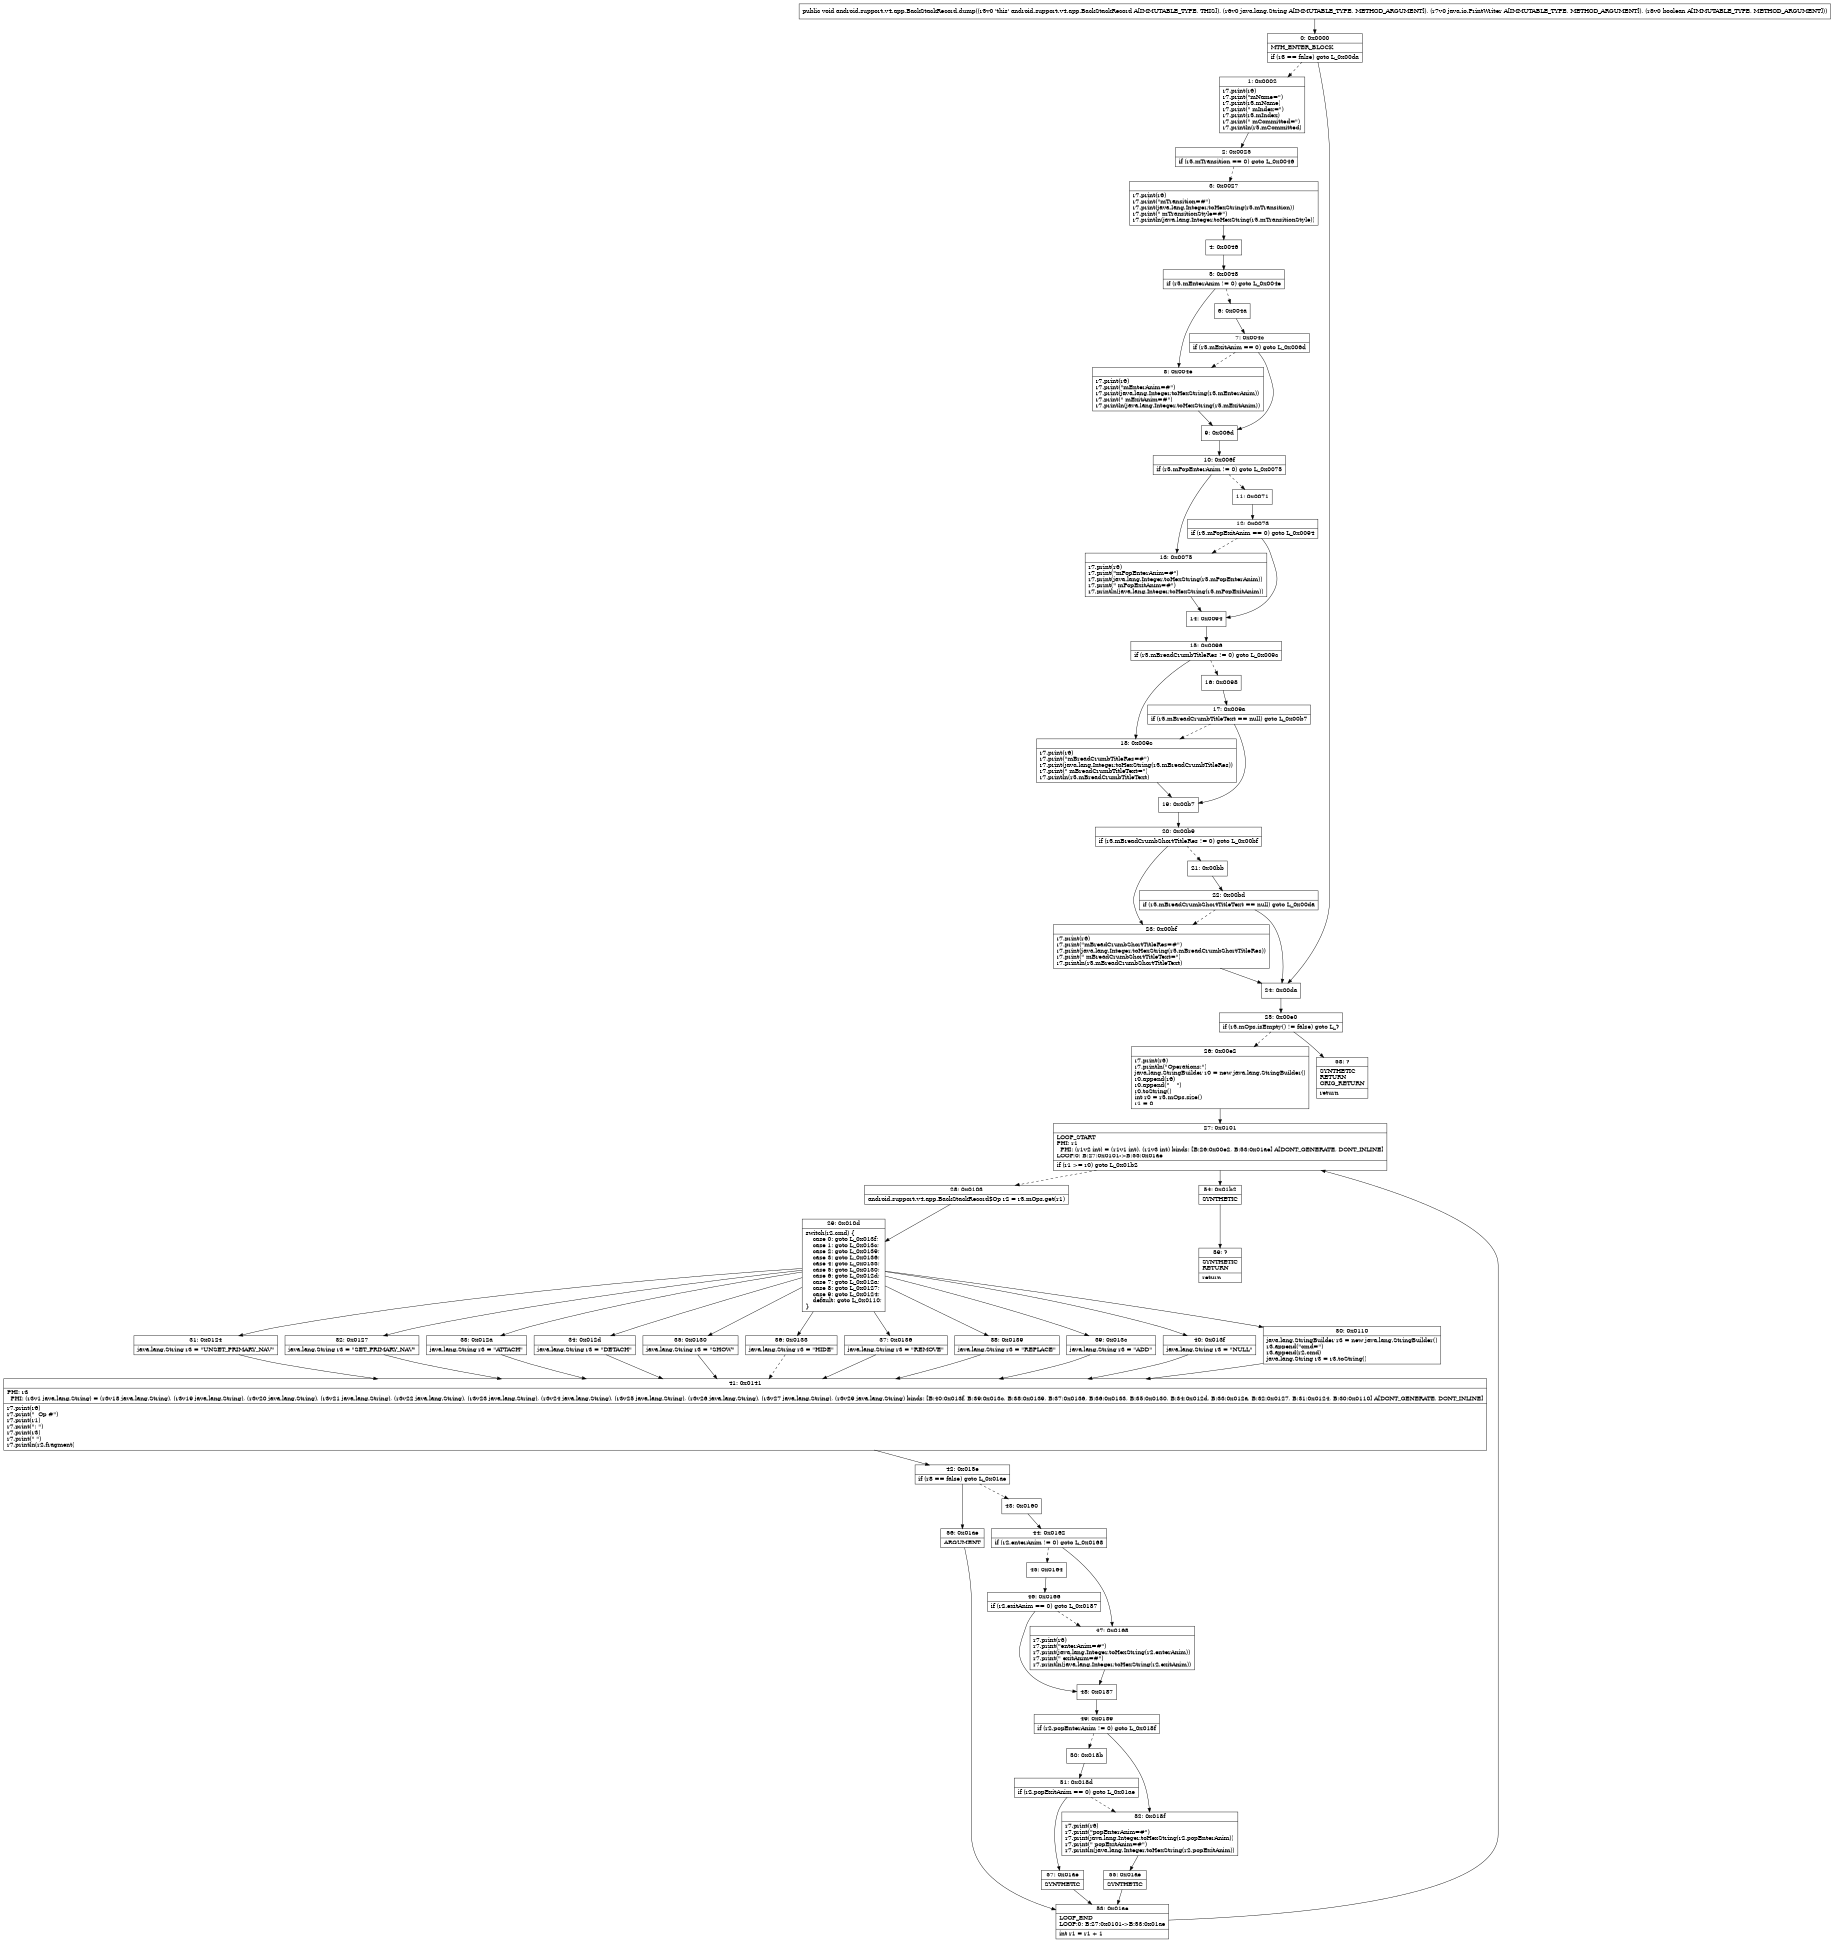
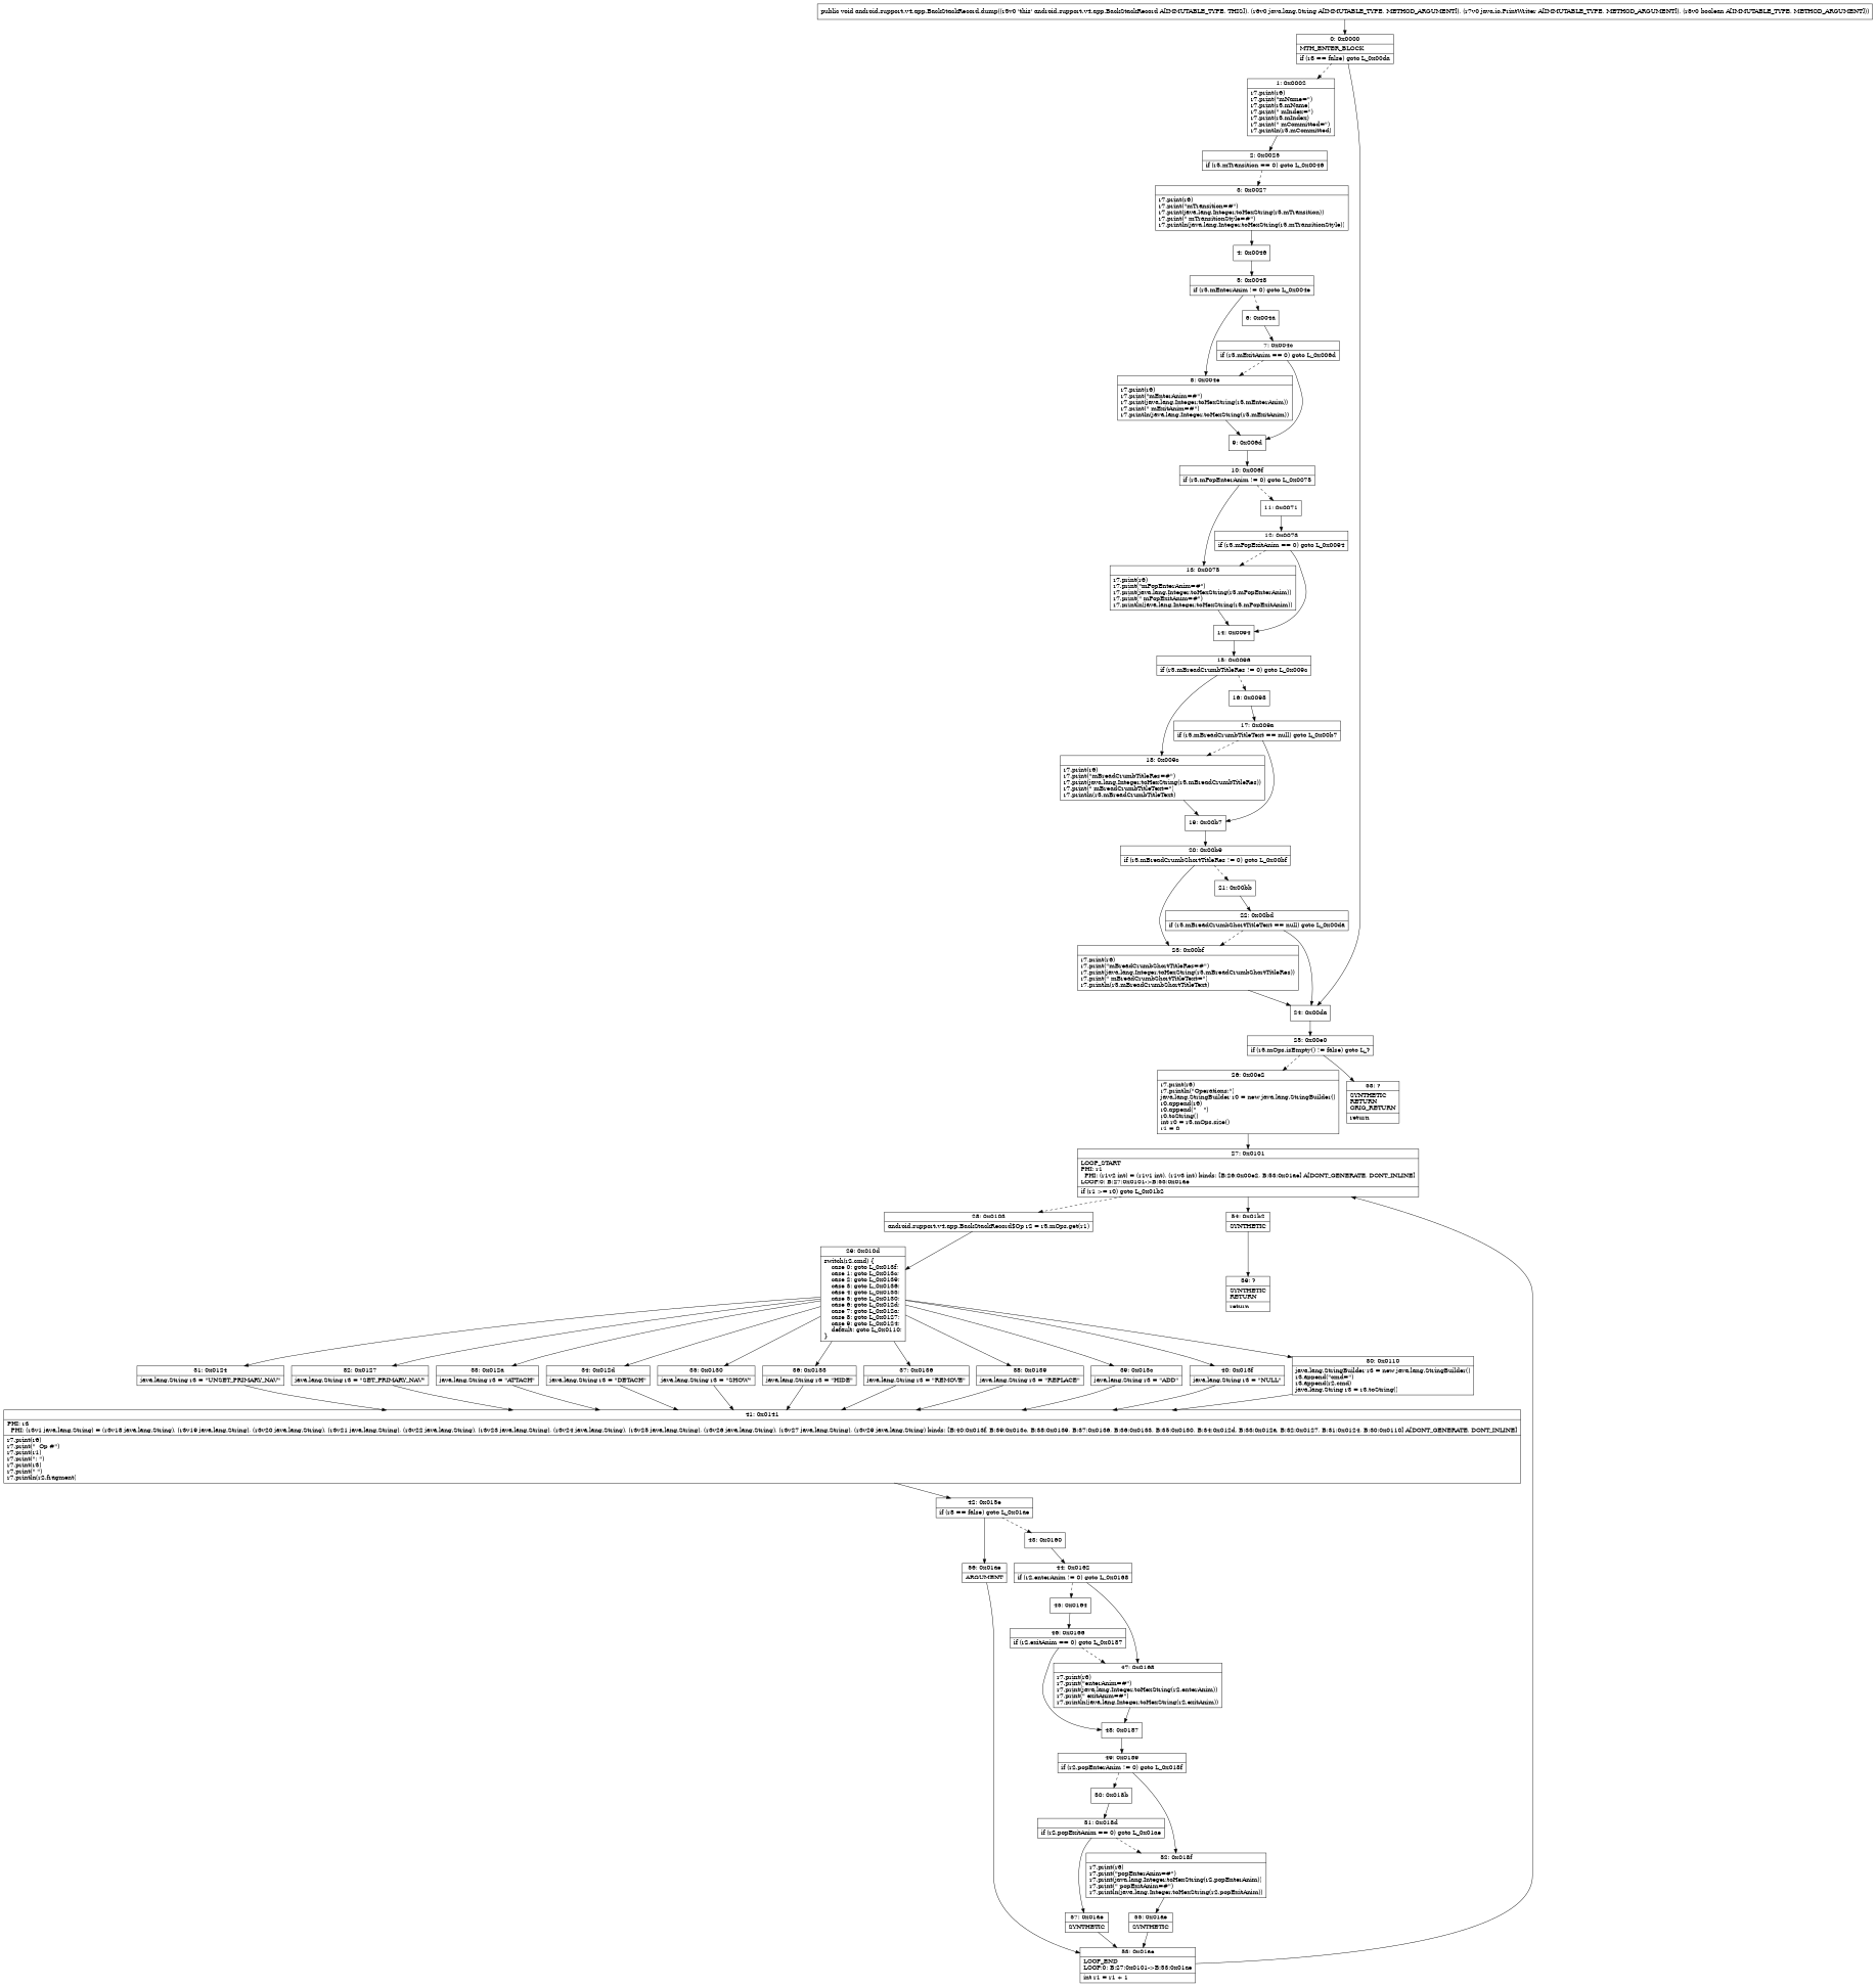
  digraph {
    node [shape=record]
    n1 [label="{0\:\ 0x0000|MTH_ENTER_BLOCK\l|if (r8 == false) goto L_0x00da\l}"]
    n2 [label="{1\:\ 0x0002|r7.print(r6)\lr7.print(\"mName=\")\lr7.print(r5.mName)\lr7.print(\" mIndex=\")\lr7.print(r5.mIndex)\lr7.print(\" mCommitted=\")\lr7.println(r5.mCommitted)\l}"]
    n3 [label="{24\:\ 0x00da}"]
    n4 [label="{2\:\ 0x0025|if (r5.mTransition == 0) goto L_0x0046\l}"]
    n5 [label="{25\:\ 0x00e0|if (r5.mOps.isEmpty() != false) goto L_?\l}"]
    n6 [label="{3\:\ 0x0027|r7.print(r6)\lr7.print(\"mTransition=#\")\lr7.print(java.lang.Integer.toHexString(r5.mTransition))\lr7.print(\" mTransitionStyle=#\")\lr7.println(java.lang.Integer.toHexString(r5.mTransitionStyle))\l}"]
    n7 [label="{4\:\ 0x0046}"]
    n8 [label="{5\:\ 0x0048|if (r5.mEnterAnim != 0) goto L_0x004e\l}"]
    n9 [label="{6\:\ 0x004a}"]
    n10 [label="{8\:\ 0x004e|r7.print(r6)\lr7.print(\"mEnterAnim=#\")\lr7.print(java.lang.Integer.toHexString(r5.mEnterAnim))\lr7.print(\" mExitAnim=#\")\lr7.println(java.lang.Integer.toHexString(r5.mExitAnim))\l}"]
    n11 [label="{7\:\ 0x004c|if (r5.mExitAnim == 0) goto L_0x006d\l}"]
    n12 [label="{9\:\ 0x006d}"]
    n13 [label="{10\:\ 0x006f|if (r5.mPopEnterAnim != 0) goto L_0x0075\l}"]
    n14 [label="{11\:\ 0x0071}"]
    n15 [label="{13\:\ 0x0075|r7.print(r6)\lr7.print(\"mPopEnterAnim=#\")\lr7.print(java.lang.Integer.toHexString(r5.mPopEnterAnim))\lr7.print(\" mPopExitAnim=#\")\lr7.println(java.lang.Integer.toHexString(r5.mPopExitAnim))\l}"]
    n16 [label="{12\:\ 0x0073|if (r5.mPopExitAnim == 0) goto L_0x0094\l}"]
    n17 [label="{14\:\ 0x0094}"]
    n18 [label="{15\:\ 0x0096|if (r5.mBreadCrumbTitleRes != 0) goto L_0x009c\l}"]
    n19 [label="{16\:\ 0x0098}"]
    n20 [label="{18\:\ 0x009c|r7.print(r6)\lr7.print(\"mBreadCrumbTitleRes=#\")\lr7.print(java.lang.Integer.toHexString(r5.mBreadCrumbTitleRes))\lr7.print(\" mBreadCrumbTitleText=\")\lr7.println(r5.mBreadCrumbTitleText)\l}"]
    n21 [label="{17\:\ 0x009a|if (r5.mBreadCrumbTitleText == null) goto L_0x00b7\l}"]
    n22 [label="{19\:\ 0x00b7}"]
    n23 [label="{20\:\ 0x00b9|if (r5.mBreadCrumbShortTitleRes != 0) goto L_0x00bf\l}"]
    n24 [label="{21\:\ 0x00bb}"]
    n25 [label="{23\:\ 0x00bf|r7.print(r6)\lr7.print(\"mBreadCrumbShortTitleRes=#\")\lr7.print(java.lang.Integer.toHexString(r5.mBreadCrumbShortTitleRes))\lr7.print(\" mBreadCrumbShortTitleText=\")\lr7.println(r5.mBreadCrumbShortTitleText)\l}"]
    n26 [label="{22\:\ 0x00bd|if (r5.mBreadCrumbShortTitleText == null) goto L_0x00da\l}"]
    n27 [label="{26\:\ 0x00e2|r7.print(r6)\lr7.println(\"Operations:\")\ljava.lang.StringBuilder r0 = new java.lang.StringBuilder()\lr0.append(r6)\lr0.append(\"    \")\lr0.toString()\lint r0 = r5.mOps.size()\lr1 = 0\l}"]
    n28 [label="{58\:\ ?|SYNTHETIC\lRETURN\lORIG_RETURN\l|return\l}"]
    n29 [label="{27\:\ 0x0101|LOOP_START\lPHI: r1 \l  PHI: (r1v2 int) = (r1v1 int), (r1v3 int) binds: [B:26:0x00e2, B:53:0x01ae] A[DONT_GENERATE, DONT_INLINE]\lLOOP:0: B:27:0x0101\-\>B:53:0x01ae\l|if (r1 \>= r0) goto L_0x01b2\l}"]
    n30 [label="{28\:\ 0x0103|android.support.v4.app.BackStackRecord$Op r2 = r5.mOps.get(r1)\l}"]
    n31 [label="{54\:\ 0x01b2|SYNTHETIC\l}"]
    n32 [label="{29\:\ 0x010d|switch(r2.cmd) \{\l    case 0: goto L_0x013f;\l    case 1: goto L_0x013c;\l    case 2: goto L_0x0139;\l    case 3: goto L_0x0136;\l    case 4: goto L_0x0133;\l    case 5: goto L_0x0130;\l    case 6: goto L_0x012d;\l    case 7: goto L_0x012a;\l    case 8: goto L_0x0127;\l    case 9: goto L_0x0124;\l    default: goto L_0x0110;\l\}\l}"]
    n33 [label="{59\:\ ?|SYNTHETIC\lRETURN\l|return\l}"]
    n34 [label="{30\:\ 0x0110|java.lang.StringBuilder r3 = new java.lang.StringBuilder()\lr3.append(\"cmd=\")\lr3.append(r2.cmd)\ljava.lang.String r3 = r3.toString()\l}"]
    n35 [label="{31\:\ 0x0124|java.lang.String r3 = \"UNSET_PRIMARY_NAV\"\l}"]
    n36 [label="{32\:\ 0x0127|java.lang.String r3 = \"SET_PRIMARY_NAV\"\l}"]
    n37 [label="{33\:\ 0x012a|java.lang.String r3 = \"ATTACH\"\l}"]
    n38 [label="{34\:\ 0x012d|java.lang.String r3 = \"DETACH\"\l}"]
    n39 [label="{35\:\ 0x0130|java.lang.String r3 = \"SHOW\"\l}"]
    n40 [label="{36\:\ 0x0133|java.lang.String r3 = \"HIDE\"\l}"]
    n41 [label="{37\:\ 0x0136|java.lang.String r3 = \"REMOVE\"\l}"]
    n42 [label="{38\:\ 0x0139|java.lang.String r3 = \"REPLACE\"\l}"]
    n43 [label="{39\:\ 0x013c|java.lang.String r3 = \"ADD\"\l}"]
    n44 [label="{40\:\ 0x013f|java.lang.String r3 = \"NULL\"\l}"]
    n45 [label="{41\:\ 0x0141|PHI: r3 \l  PHI: (r3v1 java.lang.String) = (r3v18 java.lang.String), (r3v19 java.lang.String), (r3v20 java.lang.String), (r3v21 java.lang.String), (r3v22 java.lang.String), (r3v23 java.lang.String), (r3v24 java.lang.String), (r3v25 java.lang.String), (r3v26 java.lang.String), (r3v27 java.lang.String), (r3v29 java.lang.String) binds: [B:40:0x013f, B:39:0x013c, B:38:0x0139, B:37:0x0136, B:36:0x0133, B:35:0x0130, B:34:0x012d, B:33:0x012a, B:32:0x0127, B:31:0x0124, B:30:0x0110] A[DONT_GENERATE, DONT_INLINE]\l|r7.print(r6)\lr7.print(\"  Op #\")\lr7.print(r1)\lr7.print(\": \")\lr7.print(r3)\lr7.print(\" \")\lr7.println(r2.fragment)\l}"]
    n46 [label="{42\:\ 0x015e|if (r8 == false) goto L_0x01ae\l}"]
    n47 [label="{43\:\ 0x0160}"]
    n48 [label="{56\:\ 0x01ae|ARGUMENT\l}"]
    n49 [label="{44\:\ 0x0162|if (r2.enterAnim != 0) goto L_0x0168\l}"]
    n50 [label="{53\:\ 0x01ae|LOOP_END\lLOOP:0: B:27:0x0101\-\>B:53:0x01ae\l|int r1 = r1 + 1\l}"]
    n51 [label="{45\:\ 0x0164}"]
    n52 [label="{47\:\ 0x0168|r7.print(r6)\lr7.print(\"enterAnim=#\")\lr7.print(java.lang.Integer.toHexString(r2.enterAnim))\lr7.print(\" exitAnim=#\")\lr7.println(java.lang.Integer.toHexString(r2.exitAnim))\l}"]
    n53 [label="{46\:\ 0x0166|if (r2.exitAnim == 0) goto L_0x0187\l}"]
    n54 [label="{48\:\ 0x0187}"]
    n55 [label="{49\:\ 0x0189|if (r2.popEnterAnim != 0) goto L_0x018f\l}"]
    n56 [label="{50\:\ 0x018b}"]
    n57 [label="{52\:\ 0x018f|r7.print(r6)\lr7.print(\"popEnterAnim=#\")\lr7.print(java.lang.Integer.toHexString(r2.popEnterAnim))\lr7.print(\" popExitAnim=#\")\lr7.println(java.lang.Integer.toHexString(r2.popExitAnim))\l}"]
    n58 [label="{51\:\ 0x018d|if (r2.popExitAnim == 0) goto L_0x01ae\l}"]
    n59 [label="{55\:\ 0x01ae|SYNTHETIC\l}"]
    n60 [label="{57\:\ 0x01ae|SYNTHETIC\l}"]
    n61 [label="{public void android.support.v4.app.BackStackRecord.dump((r5v0 'this' android.support.v4.app.BackStackRecord A[IMMUTABLE_TYPE, THIS]), (r6v0 java.lang.String A[IMMUTABLE_TYPE, METHOD_ARGUMENT]), (r7v0 java.io.PrintWriter A[IMMUTABLE_TYPE, METHOD_ARGUMENT]), (r8v0 boolean A[IMMUTABLE_TYPE, METHOD_ARGUMENT])) }"]
    n1 -> n2 [style=dashed]
    n1 -> n3
    n2 -> n4
    n3 -> n5
    n4 -> n6 [style=dashed]
    n5 -> n27 [style=dashed]
    n5 -> n28
    n6 -> n7
    n7 -> n8
    n8 -> n9 [style=dashed]
    n8 -> n10
    n9 -> n11
    n10 -> n12
    n11 -> n10 [style=dashed]
    n11 -> n12
    n12 -> n13
    n13 -> n14 [style=dashed]
    n13 -> n15
    n14 -> n16
    n15 -> n17
    n16 -> n15 [style=dashed]
    n16 -> n17
    n17 -> n18
    n18 -> n19 [style=dashed]
    n18 -> n20
    n19 -> n21
    n20 -> n22
    n21 -> n20 [style=dashed]
    n21 -> n22
    n22 -> n23
    n23 -> n24 [style=dashed]
    n23 -> n25
    n24 -> n26
    n25 -> n3
    n26 -> n3
    n26 -> n25 [style=dashed]
    n27 -> n29
    n29 -> n30 [style=dashed]
    n29 -> n31
    n30 -> n32
    n31 -> n33
    n32 -> n34
    n32 -> n35
    n32 -> n36
    n32 -> n37
    n32 -> n38
    n32 -> n39
    n32 -> n40
    n32 -> n41
    n32 -> n42
    n32 -> n43
    n32 -> n44
    n34 -> n45
    n35 -> n45
    n36 -> n45
    n37 -> n45
    n38 -> n45
    n39 -> n45
-   n40 -> n45 [style=dashed]
+   n40 -> n45
    n41 -> n45
    n42 -> n45
    n43 -> n45
    n44 -> n45
    n45 -> n46
    n46 -> n47 [style=dashed]
    n46 -> n48
    n47 -> n49
    n48 -> n50
    n49 -> n51 [style=dashed]
    n49 -> n52
    n50 -> n29
    n51 -> n53
    n52 -> n54
    n53 -> n52 [style=dashed]
    n53 -> n54
    n54 -> n55
    n55 -> n56 [style=dashed]
    n55 -> n57
    n56 -> n58
    n57 -> n59
    n58 -> n57 [style=dashed]
    n58 -> n60
    n59 -> n50
    n60 -> n50
    n61 -> n1
  }
